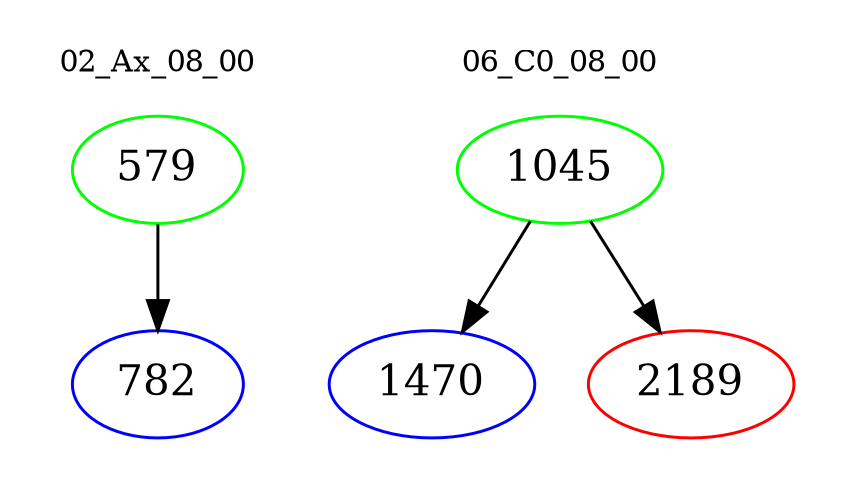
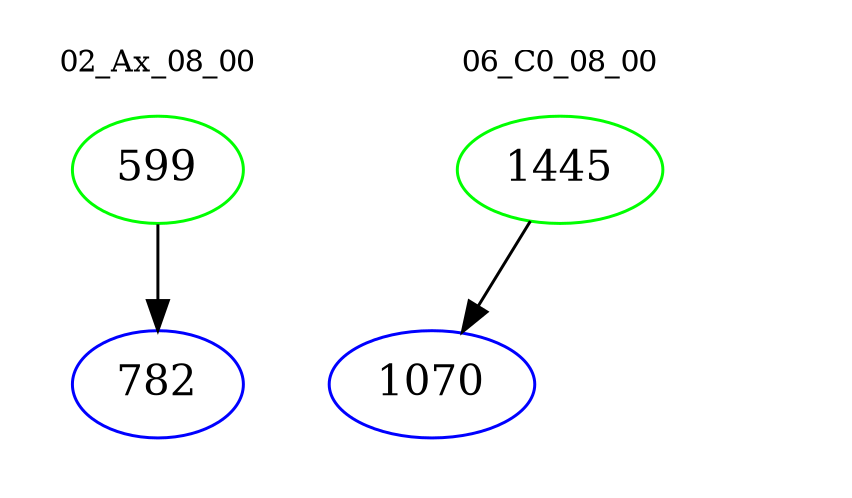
  digraph {
    node [color=green]
    edge [color=black]
-   n1 [label=579]
+   n1 [label=599]
    n2 [color=blue label=782]
-   n3 [label=1045]
-   n4 [color=blue label=1470]
-   n5 [color=red label=2189]
+   n3 [label=1445]
+   n4 [color=blue label=1070]
    subgraph cluster_1 {
      color=white
      fontsize=10
      label="02_Ax_08_00"
      n1
      n2
    }
    subgraph cluster_2 {
      color=white
      fontsize=10
      label="06_C0_08_00"
      n3
      n4
-     n5
    }
    n1 -> n2
    n3 -> n4
-   n3 -> n5
  }
